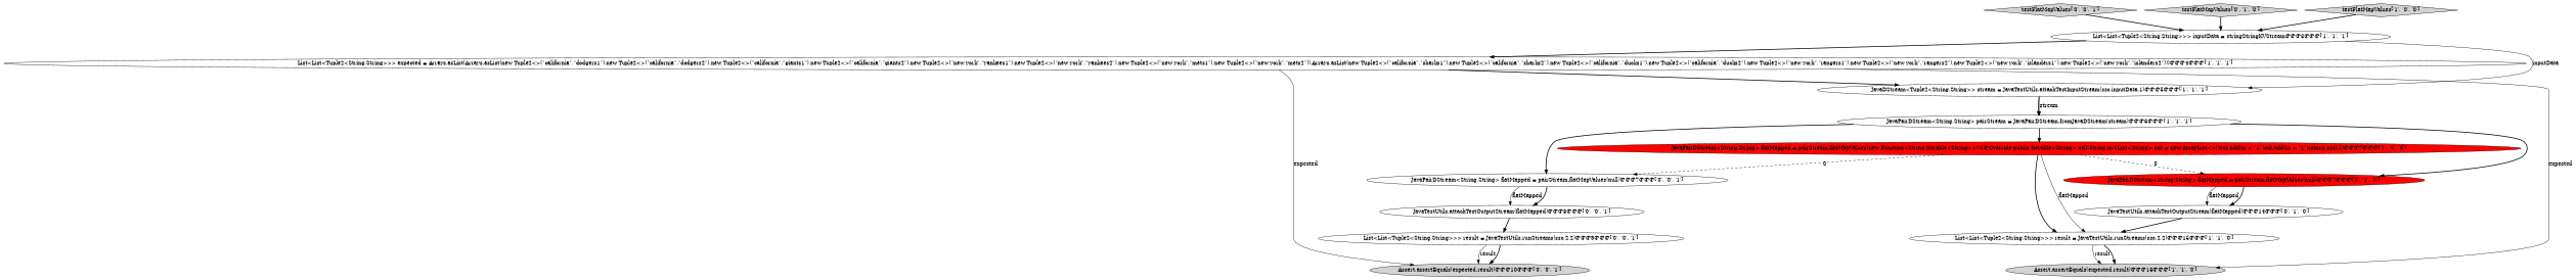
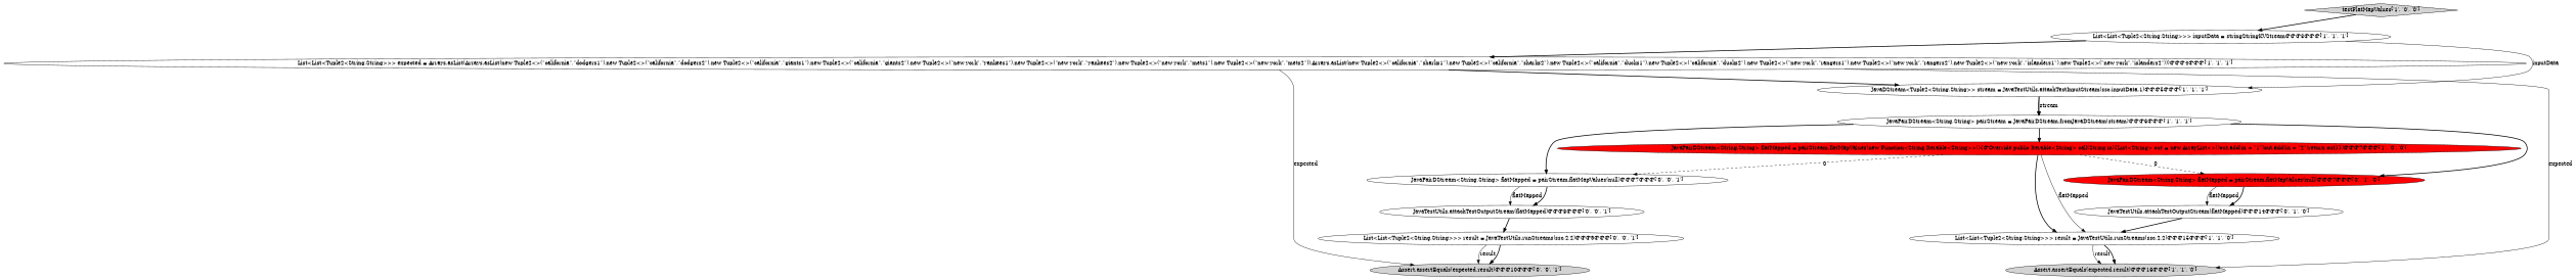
  digraph {
    node [fillcolor=white shape=ellipse style=filled]
    edge [style=bold]
    n1 [fillcolor=lightgray label="Assert.assertEquals(expected,result)@@@10@@@['0', '0', '1']"]
    n2 [fillcolor=red label="JavaPairDStream<String,String> flatMapped = pairStream.flatMapValues(new Function<String,Iterable<String>>(){@Override public Iterable<String> call(String in){List<String> out = new ArrayList<>()out.add(in + \"1\")out.add(in + \"2\")return out}})@@@7@@@['1', '0', '0']"]
    n3 [label="JavaPairDStream<String,String> flatMapped = pairStream.flatMapValues(null)@@@7@@@['0', '0', '1']"]
    n4 [label="List<List<Tuple2<String,String>>> result = JavaTestUtils.runStreams(ssc,2,2)@@@15@@@['1', '1', '0']"]
    n5 [fillcolor=red label="JavaPairDStream<String,String> flatMapped = pairStream.flatMapValues(null)@@@7@@@['0', '1', '0']"]
    n6 [label="JavaTestUtils.attachTestOutputStream(flatMapped)@@@8@@@['0', '0', '1']"]
    n7 [fillcolor=lightgray label="Assert.assertEquals(expected,result)@@@16@@@['1', '1', '0']"]
    n8 [label="JavaTestUtils.attachTestOutputStream(flatMapped)@@@14@@@['0', '1', '0']"]
-   n9 [fillcolor=lightgray label="testFlatMapValues['0', '0', '1']" shape=diamond]
    n10 [label="List<List<Tuple2<String,String>>> inputData = stringStringKVStream@@@3@@@['1', '1', '1']"]
    n11 [label="List<List<Tuple2<String,String>>> expected = Arrays.asList(Arrays.asList(new Tuple2<>(\"california\",\"dodgers1\"),new Tuple2<>(\"california\",\"dodgers2\"),new Tuple2<>(\"california\",\"giants1\"),new Tuple2<>(\"california\",\"giants2\"),new Tuple2<>(\"new york\",\"yankees1\"),new Tuple2<>(\"new york\",\"yankees2\"),new Tuple2<>(\"new york\",\"mets1\"),new Tuple2<>(\"new york\",\"mets2\")),Arrays.asList(new Tuple2<>(\"california\",\"sharks1\"),new Tuple2<>(\"california\",\"sharks2\"),new Tuple2<>(\"california\",\"ducks1\"),new Tuple2<>(\"california\",\"ducks2\"),new Tuple2<>(\"new york\",\"rangers1\"),new Tuple2<>(\"new york\",\"rangers2\"),new Tuple2<>(\"new york\",\"islanders1\"),new Tuple2<>(\"new york\",\"islanders2\")))@@@4@@@['1', '1', '1']"]
    n12 [label="JavaDStream<Tuple2<String,String>> stream = JavaTestUtils.attachTestInputStream(ssc,inputData,1)@@@5@@@['1', '1', '1']"]
    n13 [label="JavaPairDStream<String,String> pairStream = JavaPairDStream.fromJavaDStream(stream)@@@6@@@['1', '1', '1']"]
    n14 [label="List<List<Tuple2<String,String>>> result = JavaTestUtils.runStreams(ssc,2,2)@@@9@@@['0', '0', '1']"]
-   n15 [fillcolor=lightgray label="testFlatMapValues['0', '1', '0']" shape=diamond]
    n16 [fillcolor=lightgray label="testFlatMapValues['1', '0', '0']" shape=diamond]
    n2 -> n3 [label=0 style=dashed]
    n2 -> n4
    n2 -> n4 [label=flatMapped style=solid]
    n2 -> n5 [label=0 style=dashed]
    n3 -> n6 [label=flatMapped style=solid]
    n3 -> n6
    n4 -> n7 [label=result style=solid]
    n4 -> n7
    n5 -> n8 [label=flatMapped style=solid]
    n5 -> n8
    n6 -> n14
    n8 -> n4
-   n9 -> n10
    n10 -> n11
    n10 -> n12 [label=inputData style=solid]
    n11 -> n1 [label=expected style=solid]
    n11 -> n7 [label=expected style=solid]
    n11 -> n12
    n12 -> n13
    n12 -> n13 [label=stream style=solid]
    n13 -> n2
    n13 -> n3
    n13 -> n5
    n14 -> n1 [label=result style=solid]
    n14 -> n1
-   n15 -> n10
    n16 -> n10
  }
